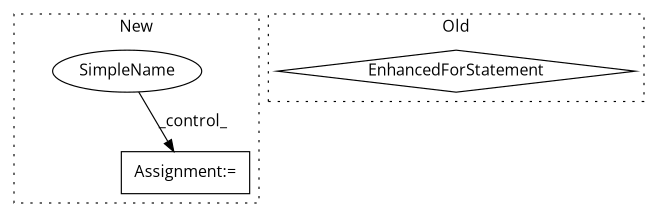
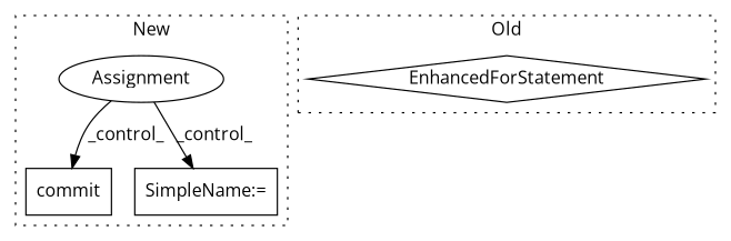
  digraph {
    fontname="Open Sans"
    node [shape=box fontname="Open Sans"]
    edge [fontname="Open Sans"]
-   n2 [a=42 label=SimpleName shape=ellipse]
-   n3 [a=7 l=1 label="Assignment:=" s=2317]
+   n1 [a=32 l=8 label=commit s=2625]
+   n2 [a=42 label=Assignment shape=ellipse]
+   n3 [a=7 l=1 label="SimpleName:=" s=2317]
    n4 [a=70 l="53,2" label=EnhancedForStatement s="6182,6257" shape=diamond]
    subgraph cluster_1 {
      label=New
      style=dotted
+     n1
      n2
      n3
    }
    subgraph cluster_2 {
      label=Old
      style=dotted
      n4
    }
+   n2 -> n1 [label=_control_]
    n2 -> n3 [label=_control_]
  }
